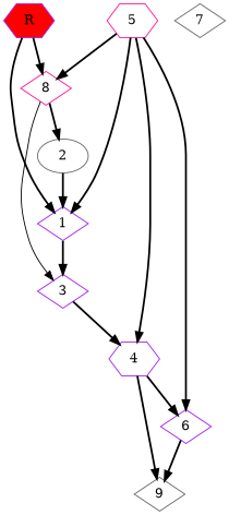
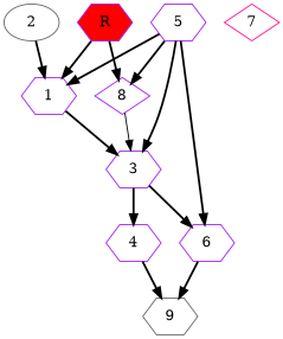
  digraph {
    node [color=purple shape=diamond]
    edge [style=bold]
-   1
-   3
+   1 [shape=hexagon]
+   3 [shape=hexagon]
    4 [shape=hexagon]
-   6
+   6 [shape=hexagon]
    2 [color=gray40 shape=ellipse]
-   9 [color=gray40]
-   5 [color=deeppink shape=hexagon]
-   8 [color=deeppink]
-   7 [color=gray40]
+   9 [color=gray40 shape=hexagon]
+   5 [shape=hexagon]
+   8
+   7 [color=deeppink]
    R [fillcolor="#ff0000" shape=hexagon style=filled]
    1 -> 3
    3 -> 4
-   4 -> 6
+   3 -> 6
    4 -> 9
    6 -> 9
    2 -> 1
    5 -> 1
-   5 -> 4
+   5 -> 3
    5 -> 6
    5 -> 8
    8 -> 3 [style=solid]
-   8 -> 2
    R -> 1
    R -> 8
  }
